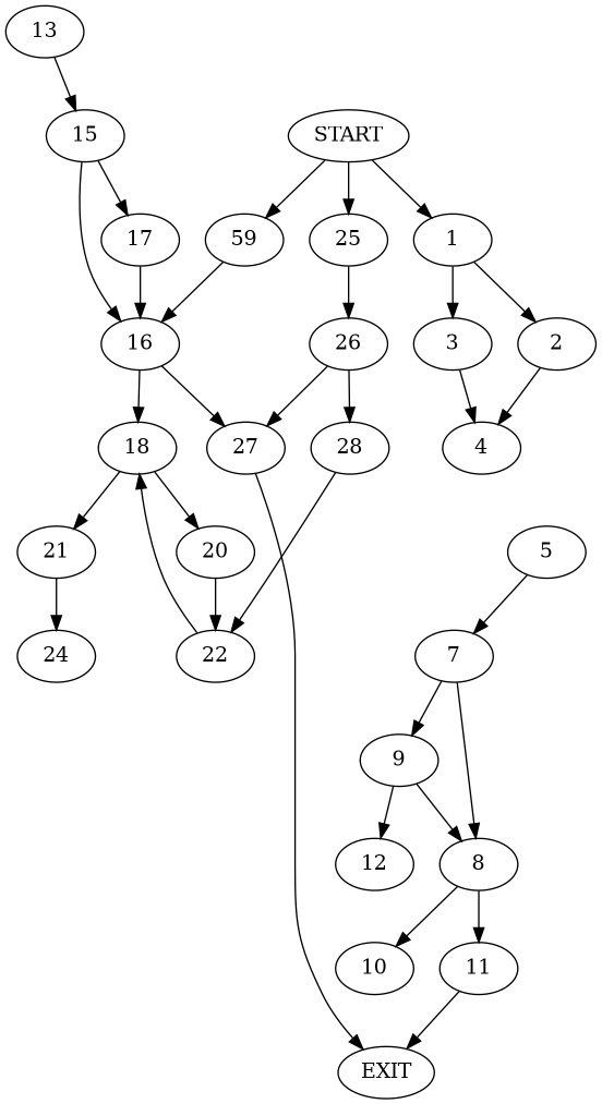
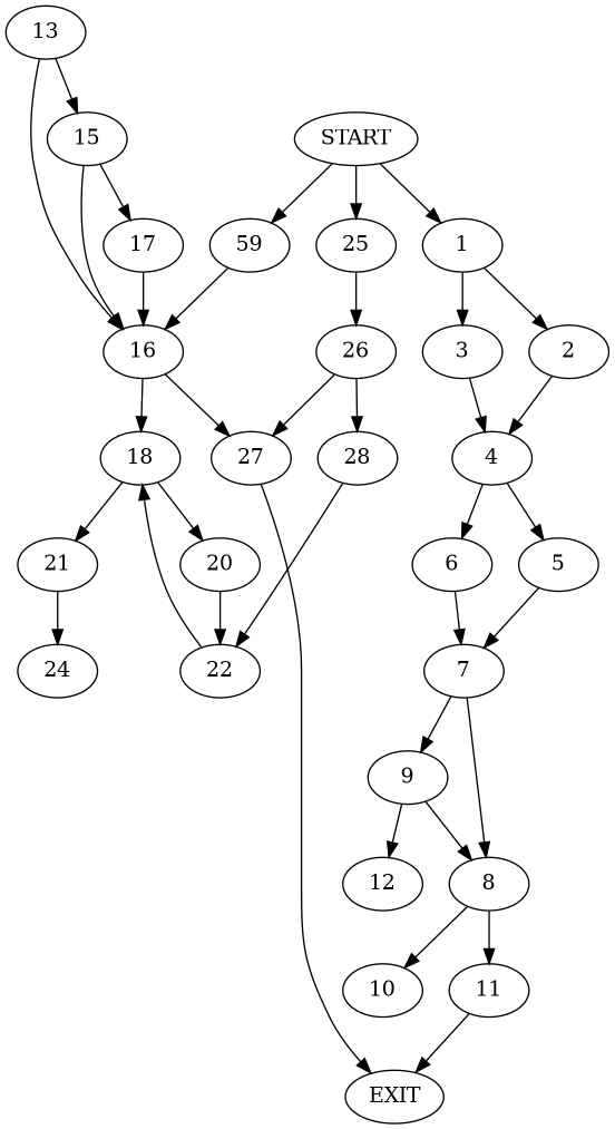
  digraph {
    n1 [label=START]
    1
    n3 [label=59]
    25
    2
    3
    16
    26
    n9 [label=EXIT]
    4
    5
+   6
    7
    8
    9
    10
    11
    12
    13
    15
    17
    18
    27
    20
    21
    22
    24
    28
    n1 -> 1
    n1 -> n3
    n1 -> 25
    1 -> 2
    1 -> 3
    n3 -> 16
    25 -> 26
    2 -> 4
    3 -> 4
    16 -> 18
    16 -> 27
    26 -> 27
    26 -> 28
+   4 -> 5
+   4 -> 6
    5 -> 7
+   6 -> 7
    7 -> 8
    7 -> 9
    8 -> 10
    8 -> 11
    9 -> 8
    9 -> 12
    11 -> n9
+   13 -> 16
    13 -> 15
    15 -> 16
    15 -> 17
    17 -> 16
    18 -> 20
    18 -> 21
    27 -> n9
    20 -> 22
    21 -> 24
    22 -> 18
    28 -> 22
  }
